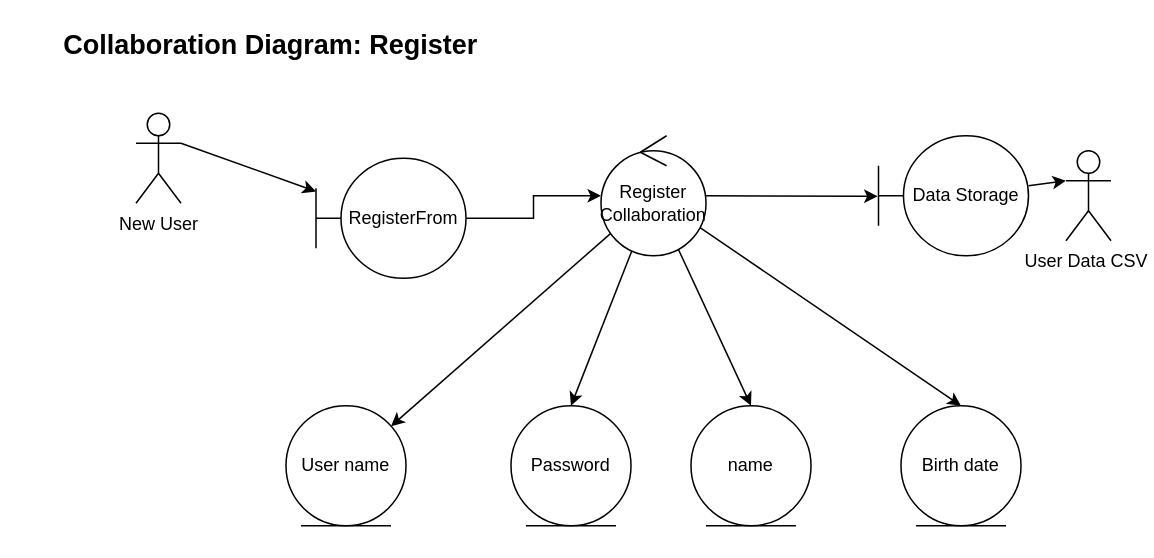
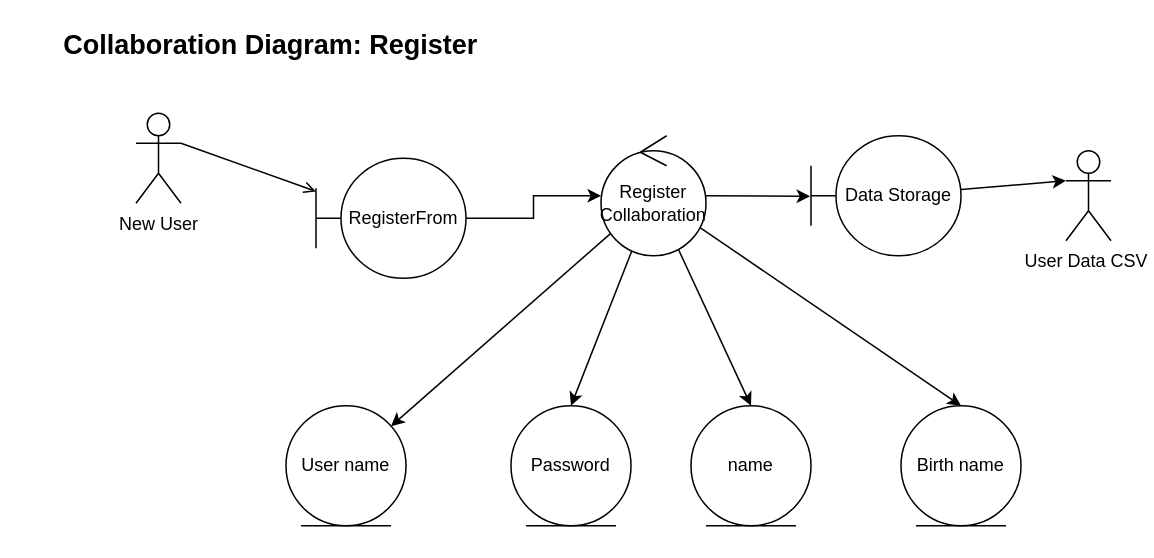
  <mxCell id="0" />
  <mxCell id="1" parent="0" />
- <mxCell id="2" style="edgeStyle=none;rounded=0;orthogonalLoop=1;jettySize=auto;html=1;exitX=1;exitY=0.333;exitDx=0;exitDy=0;exitPerimeter=0;" parent="1" source="3" target="5" edge="1"><mxGeometry relative="1" as="geometry" /></mxCell>
+ <mxCell id="2" style="edgeStyle=none;rounded=0;orthogonalLoop=1;jettySize=auto;html=1;exitX=1;exitY=0.333;exitDx=0;exitDy=0;exitPerimeter=0;endArrow=open;" parent="1" source="3" target="5" edge="1"><mxGeometry relative="1" as="geometry" /></mxCell>
  <mxCell id="3" value="New User" style="shape=umlActor;verticalLabelPosition=bottom;verticalAlign=top;html=1;" parent="1" vertex="1"><mxGeometry x="90" y="75" width="30" height="60" as="geometry" /></mxCell>
  <mxCell id="4" style="edgeStyle=orthogonalEdgeStyle;rounded=0;orthogonalLoop=1;jettySize=auto;html=1;" parent="1" source="5" target="11" edge="1"><mxGeometry relative="1" as="geometry" /></mxCell>
  <mxCell id="5" value="RegisterFrom" style="shape=umlBoundary;whiteSpace=wrap;html=1;" parent="1" vertex="1"><mxGeometry x="210" y="105" width="100" height="80" as="geometry" /></mxCell>
  <mxCell id="6" style="rounded=0;orthogonalLoop=1;jettySize=auto;html=1;" parent="1" source="11" target="12" edge="1"><mxGeometry relative="1" as="geometry" /></mxCell>
  <mxCell id="7" style="edgeStyle=none;rounded=0;orthogonalLoop=1;jettySize=auto;html=1;entryX=0.5;entryY=0;entryDx=0;entryDy=0;" parent="1" source="11" target="14" edge="1"><mxGeometry relative="1" as="geometry" /></mxCell>
  <mxCell id="8" style="edgeStyle=none;rounded=0;orthogonalLoop=1;jettySize=auto;html=1;entryX=0.5;entryY=0;entryDx=0;entryDy=0;" parent="1" source="11" target="16" edge="1"><mxGeometry relative="1" as="geometry" /></mxCell>
  <mxCell id="9" style="edgeStyle=none;rounded=0;orthogonalLoop=1;jettySize=auto;html=1;entryX=0.5;entryY=0;entryDx=0;entryDy=0;" parent="1" source="11" target="15" edge="1"><mxGeometry relative="1" as="geometry" /></mxCell>
  <mxCell id="10" style="edgeStyle=none;rounded=0;orthogonalLoop=1;jettySize=auto;html=1;entryX=-0.006;entryY=0.505;entryDx=0;entryDy=0;entryPerimeter=0;" parent="1" source="11" target="18" edge="1"><mxGeometry relative="1" as="geometry"><mxPoint x="537" y="129" as="targetPoint" /></mxGeometry></mxCell>
  <mxCell id="11" value="Register&lt;br&gt;Collaboration" style="ellipse;shape=umlControl;whiteSpace=wrap;html=1;" parent="1" vertex="1"><mxGeometry x="400" y="90" width="70" height="80" as="geometry" /></mxCell>
  <mxCell id="12" value="User name" style="ellipse;shape=umlEntity;whiteSpace=wrap;html=1;" parent="1" vertex="1"><mxGeometry x="190" y="270" width="80" height="80" as="geometry" /></mxCell>
  <mxCell id="13" value="&lt;b&gt;&lt;font style=&quot;font-size: 18px&quot;&gt;Collaboration Diagram: Register&lt;/font&gt;&lt;/b&gt;" style="text;html=1;strokeColor=none;fillColor=none;align=center;verticalAlign=middle;whiteSpace=wrap;rounded=0;" parent="1" vertex="1"><mxGeometry x="20" y="20" width="320" height="20" as="geometry" /></mxCell>
  <mxCell id="14" value="Password" style="ellipse;shape=umlEntity;whiteSpace=wrap;html=1;" parent="1" vertex="1"><mxGeometry x="340" y="270" width="80" height="80" as="geometry" /></mxCell>
- <mxCell id="15" value="Birth date" style="ellipse;shape=umlEntity;whiteSpace=wrap;html=1;" parent="1" vertex="1"><mxGeometry x="600" y="270" width="80" height="80" as="geometry" /></mxCell>
+ <mxCell id="15" value="Birth name" style="ellipse;shape=umlEntity;whiteSpace=wrap;html=1;" parent="1" vertex="1"><mxGeometry x="600" y="270" width="80" height="80" as="geometry" /></mxCell>
  <mxCell id="16" value="name" style="ellipse;shape=umlEntity;whiteSpace=wrap;html=1;" parent="1" vertex="1"><mxGeometry x="460" y="270" width="80" height="80" as="geometry" /></mxCell>
  <mxCell id="17" style="edgeStyle=none;rounded=0;orthogonalLoop=1;jettySize=auto;html=1;entryX=0;entryY=0.333;entryDx=0;entryDy=0;entryPerimeter=0;" parent="1" source="18" target="19" edge="1"><mxGeometry relative="1" as="geometry" /></mxCell>
- <mxCell id="18" value="Data Storage" style="shape=umlBoundary;whiteSpace=wrap;html=1;" parent="1" vertex="1"><mxGeometry x="585" y="90" width="100" height="80" as="geometry" /></mxCell>
+ <mxCell id="18" value="Data Storage" style="shape=umlBoundary;whiteSpace=wrap;html=1;" parent="1" vertex="1"><mxGeometry x="540" y="90" width="100" height="80" as="geometry" /></mxCell>
  <mxCell id="19" value="&lt;span&gt;User Data CSV&amp;nbsp;&lt;/span&gt;" style="shape=umlActor;verticalLabelPosition=bottom;verticalAlign=top;html=1;" parent="1" vertex="1"><mxGeometry x="710" y="100" width="30" height="60" as="geometry" /></mxCell>
